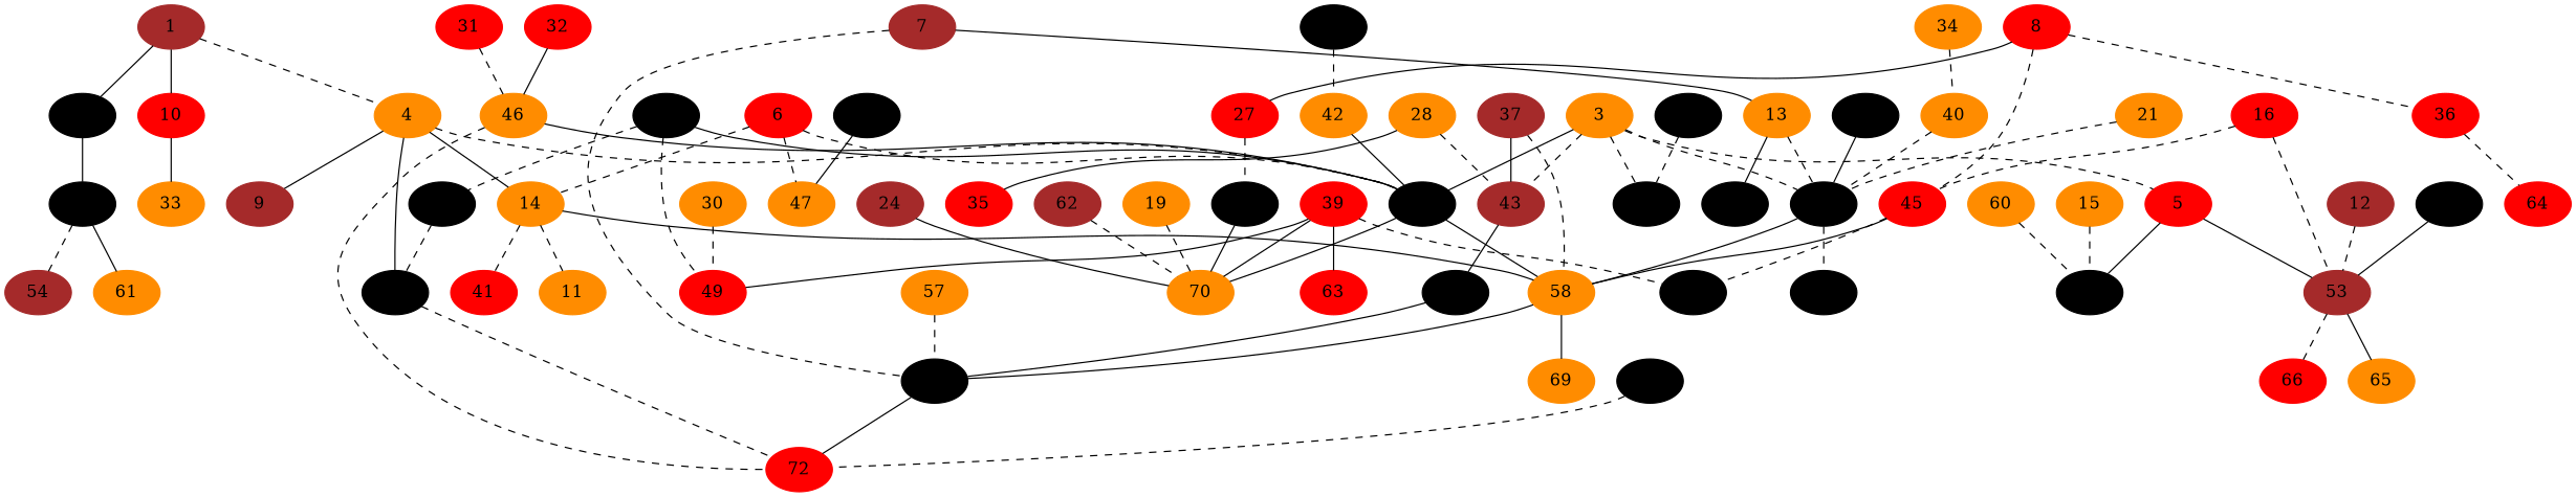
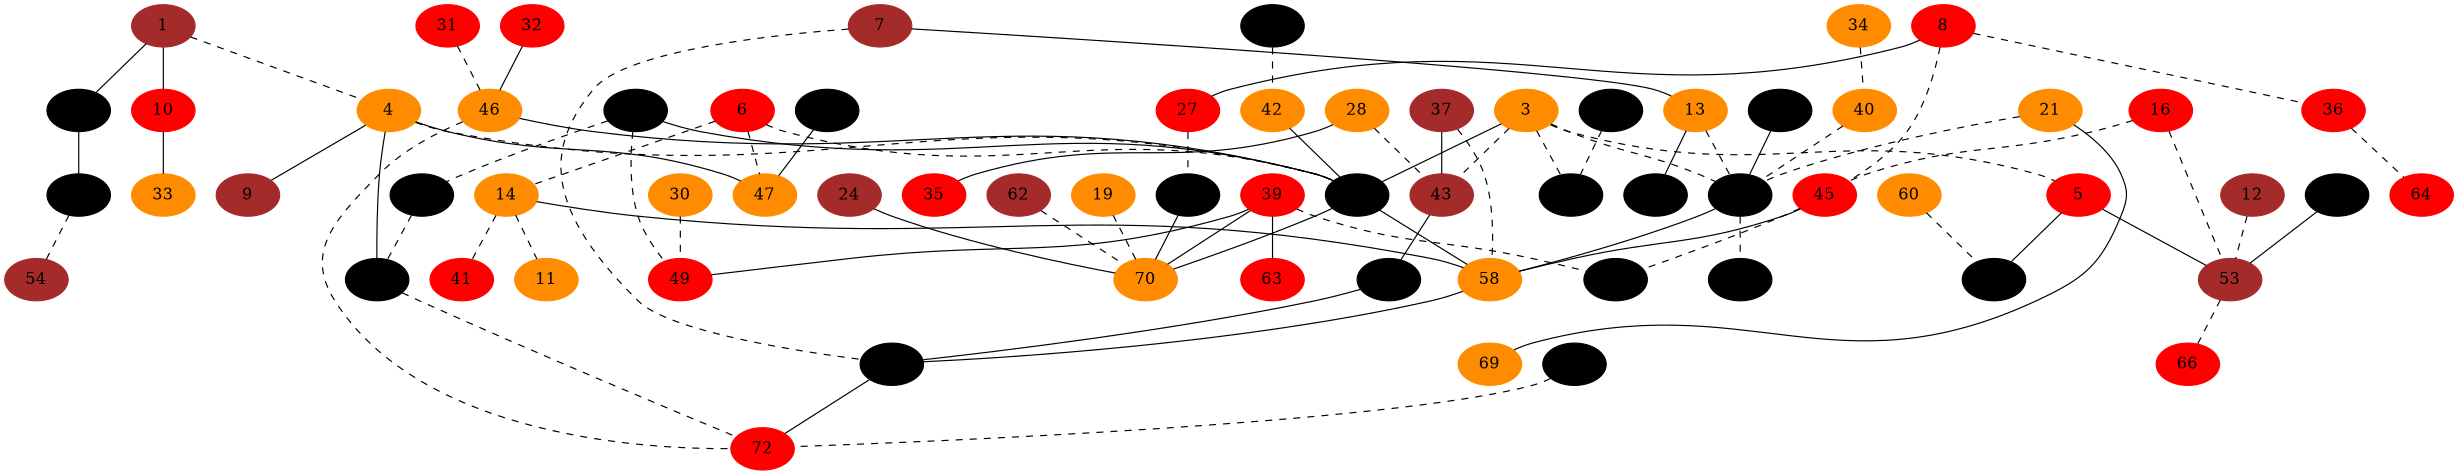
  graph {
    node [color=darkorange style=filled]
    edge [style=dashed weight=1.0]
    1 [color=brown]
    2 [color=black]
    4
    10 [color=red]
    44 [color=black]
    56 [color=black]
    9 [color=brown]
    14
    52 [color=black]
    33
    54 [color=brown]
-   61
    5 [color=red]
    3
    43 [color=brown]
    51 [color=black]
    68 [color=black]
    53 [color=brown]
    71 [color=black]
    48 [color=black]
    58
    55 [color=black]
    70
    11
    41 [color=red]
    72 [color=red]
-   65
    66 [color=red]
    6 [color=red]
    47
    7 [color=brown]
    13
    67 [color=black]
    18 [color=black]
    8 [color=red]
    27 [color=red]
    36 [color=red]
    45 [color=red]
    38 [color=black]
    64 [color=red]
    59 [color=black]
    12 [color=brown]
-   15
    16 [color=red]
    17 [color=black]
    19
    20 [color=black]
    21
    22 [color=black]
    23 [color=black]
    24 [color=brown]
    25 [color=black]
    26 [color=black]
    49 [color=red]
    50 [color=black]
    28
    35 [color=red]
    29 [color=black]
    42
    30
    31 [color=red]
    46
    32 [color=red]
    34
    40
    37 [color=brown]
    69
    39 [color=red]
    63 [color=red]
-   57
    60
    62 [color=brown]
    1 -- 2 [style=solid]
    1 -- 4
    1 -- 10 [style=solid]
    2 -- 44 [style=solid]
    4 -- 56
    4 -- 9 [style=solid]
-   4 -- 14 [style=solid]
+   4 -- 47 [style=solid]
    4 -- 52 [style=solid]
    10 -- 33 [style=solid]
    44 -- 54
-   44 -- 61 [style=solid]
    56 -- 58 [style=solid]
    56 -- 70 [style=solid]
    14 -- 58 [style=solid]
    14 -- 11
    14 -- 41
    52 -- 72
    5 -- 53 [style=solid]
    5 -- 71 [style=solid]
    3 -- 56 [style=solid]
    3 -- 5
    3 -- 43
    3 -- 51
    3 -- 68
    43 -- 48 [style=solid]
    51 -- 58 [style=solid]
    51 -- 55
-   53 -- 65 [style=solid]
    53 -- 66
    48 -- 67 [style=solid]
    58 -- 67 [style=solid]
-   58 -- 69 [style=solid]
+   21 -- 69 [style=solid]
    6 -- 56
    6 -- 14
    6 -- 47
    7 -- 13 [style=solid]
    7 -- 67
    13 -- 51
    13 -- 18 [style=solid]
    67 -- 72 [style=solid]
    8 -- 27 [style=solid]
    8 -- 36
    8 -- 45
    27 -- 38
    36 -- 64
    45 -- 58 [style=solid]
    45 -- 59
    38 -- 70 [style=solid]
    12 -- 53
-   15 -- 71
    16 -- 53
    16 -- 45
    17 -- 47 [style=solid]
    19 -- 70
    20 -- 68
    21 -- 51
    22 -- 53 [style=solid]
    23 -- 72
    24 -- 70 [style=solid]
    25 -- 51 [style=solid]
    26 -- 56 [style=solid]
    26 -- 49
    26 -- 50
    50 -- 52
    28 -- 43
    28 -- 35 [style=solid]
    29 -- 42
    42 -- 56 [style=solid]
    30 -- 49
    31 -- 46
    46 -- 56 [style=solid]
    46 -- 72
    32 -- 46 [style=solid]
    34 -- 40
    40 -- 51
    37 -- 43 [style=solid]
    37 -- 58
    39 -- 70 [style=solid]
    39 -- 59
    39 -- 49 [style=solid]
    39 -- 63 [style=solid]
-   57 -- 67
    60 -- 71
    62 -- 70
  }
